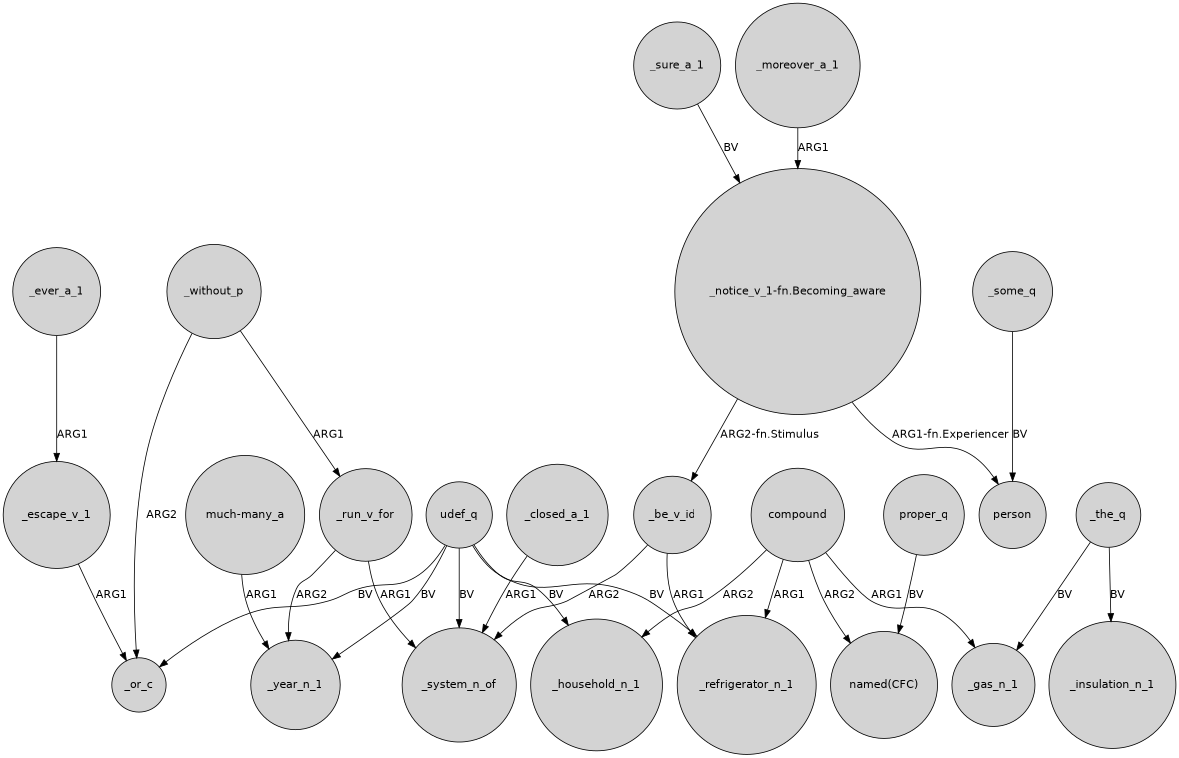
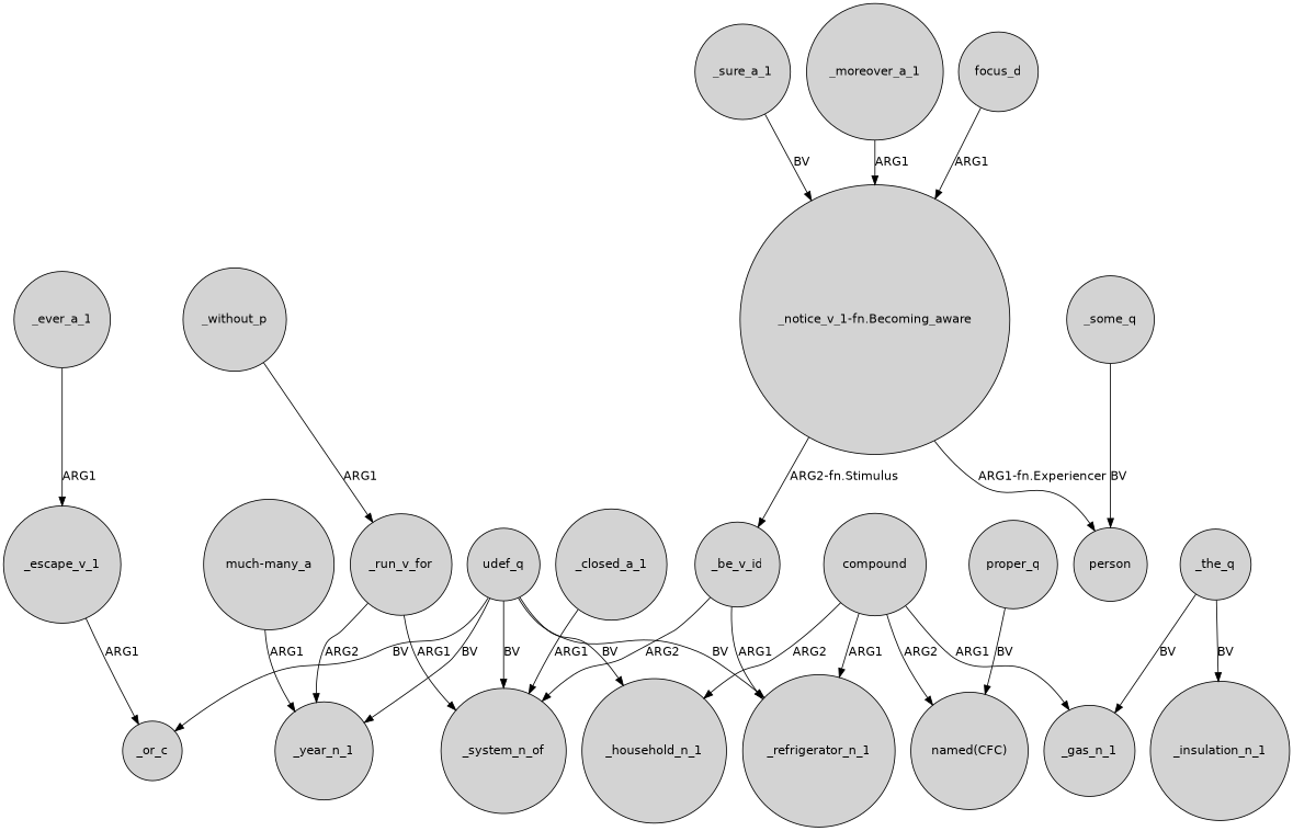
  digraph {
    fontname="DejaVu Sans"
    node [fontname="DejaVu Sans" shape=circle style=filled]
    edge [fontname="DejaVu Sans"]
    _be_v_id
    _refrigerator_n_1
    _system_n_of
    "_notice_v_1-fn.Becoming_aware"
    person
    _escape_v_1
    _or_c
    _the_q
    _insulation_n_1
    _gas_n_1
    proper_q
    "named(CFC)"
    udef_q
    _household_n_1
    _year_n_1
    _sure_a_1
    compound
    _run_v_for
    _ever_a_1
    _without_p
    _closed_a_1
    _some_q
    _moreover_a_1
+   focus_d
    "much-many_a"
    _be_v_id -> _refrigerator_n_1 [label=ARG1]
    _be_v_id -> _system_n_of [label=ARG2]
    "_notice_v_1-fn.Becoming_aware" -> _be_v_id [label="ARG2-fn.Stimulus"]
    "_notice_v_1-fn.Becoming_aware" -> person [label="ARG1-fn.Experiencer"]
    _escape_v_1 -> _or_c [label=ARG1]
    _the_q -> _insulation_n_1 [label=BV]
    _the_q -> _gas_n_1 [label=BV]
    proper_q -> "named(CFC)" [label=BV]
    udef_q -> _refrigerator_n_1 [label=BV]
    udef_q -> _system_n_of [label=BV]
    udef_q -> _or_c [label=BV]
    udef_q -> _household_n_1 [label=BV]
    udef_q -> _year_n_1 [label=BV]
    _sure_a_1 -> "_notice_v_1-fn.Becoming_aware" [label=BV]
    compound -> _refrigerator_n_1 [label=ARG1]
    compound -> _gas_n_1 [label=ARG1]
    compound -> "named(CFC)" [label=ARG2]
    compound -> _household_n_1 [label=ARG2]
    _run_v_for -> _system_n_of [label=ARG1]
    _run_v_for -> _year_n_1 [label=ARG2]
    _ever_a_1 -> _escape_v_1 [label=ARG1]
-   _without_p -> _or_c [label=ARG2]
    _without_p -> _run_v_for [label=ARG1]
    _closed_a_1 -> _system_n_of [label=ARG1]
    _some_q -> person [label=BV]
    _moreover_a_1 -> "_notice_v_1-fn.Becoming_aware" [label=ARG1]
+   focus_d -> "_notice_v_1-fn.Becoming_aware" [label=ARG1]
    "much-many_a" -> _year_n_1 [label=ARG1]
  }
